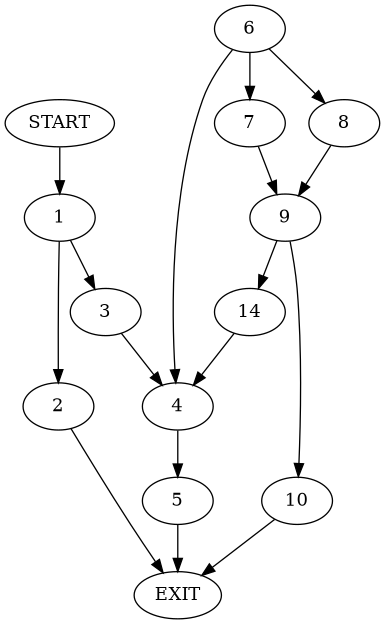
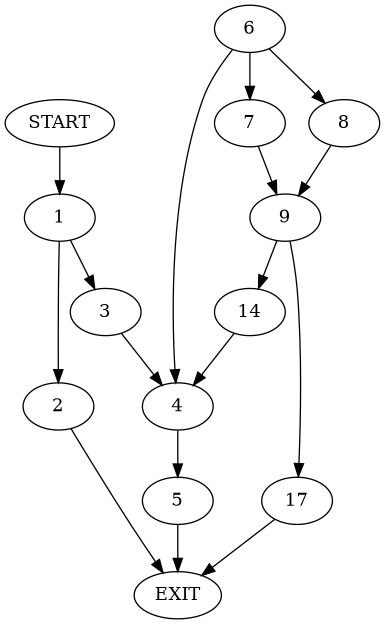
  digraph {
    n1 [label=START]
    1
    2
    3
    n5 [label=EXIT]
    4
    5
    6
    7
    8
    9
-   10
+   10 [label=17]
    n13 [label=14]
    n1 -> 1
    1 -> 2
    1 -> 3
    2 -> n5
    3 -> 4
    4 -> 5
    5 -> n5
    6 -> 4
    6 -> 7
    6 -> 8
    7 -> 9
    8 -> 9
    9 -> 10
    9 -> n13
    10 -> n5
    n13 -> 4
  }
